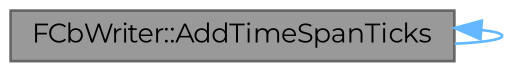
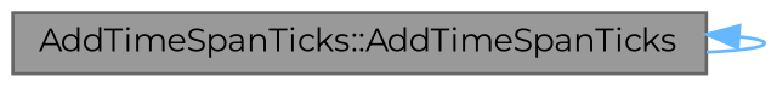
  digraph {
    rankdir=TB
    fontname=Montserrat
-   n1 [color=gray40 fillcolor=grey60 fontcolor=black fontname=Montserrat fontsize=10 height=0.2 label="FCbWriter::AddTimeSpanTicks" shape=box style=filled width=0.4]
+   n1 [color=gray40 fillcolor=grey60 fontcolor=black fontname=Montserrat fontsize=10 height=0.2 label="AddTimeSpanTicks::AddTimeSpanTicks" shape=box style=filled width=0.4]
    n1 -> n1 [color=steelblue1 dir=back fontname=Montserrat fontsize=10 labelfontname=Helvetica labelfontsize=10 style=solid]
  }
